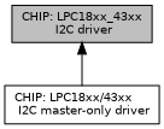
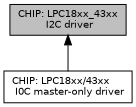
  digraph {
    rankdir=TB
    node [color=black fontname=Helvetica fontsize=10 shape=record style=filled]
-   n1 [fillcolor=white height=0.2 label="CHIP: LPC18xx/43xx\l I2C master-only driver" width=0.4]
+   n1 [fillcolor=white height=0.2 label="CHIP: LPC18xx/43xx\l I0C master-only driver" width=0.4]
    n2 [fillcolor=grey75 fontcolor=black height=0.2 label="CHIP: LPC18xx_43xx\l I2C driver" width=0.4]
    n2 -> n1 [dir=back fontname=Helvetica fontsize=10 labelfontname=Helvetica labelfontsize=10 shape=plaintext style=solid]
  }
